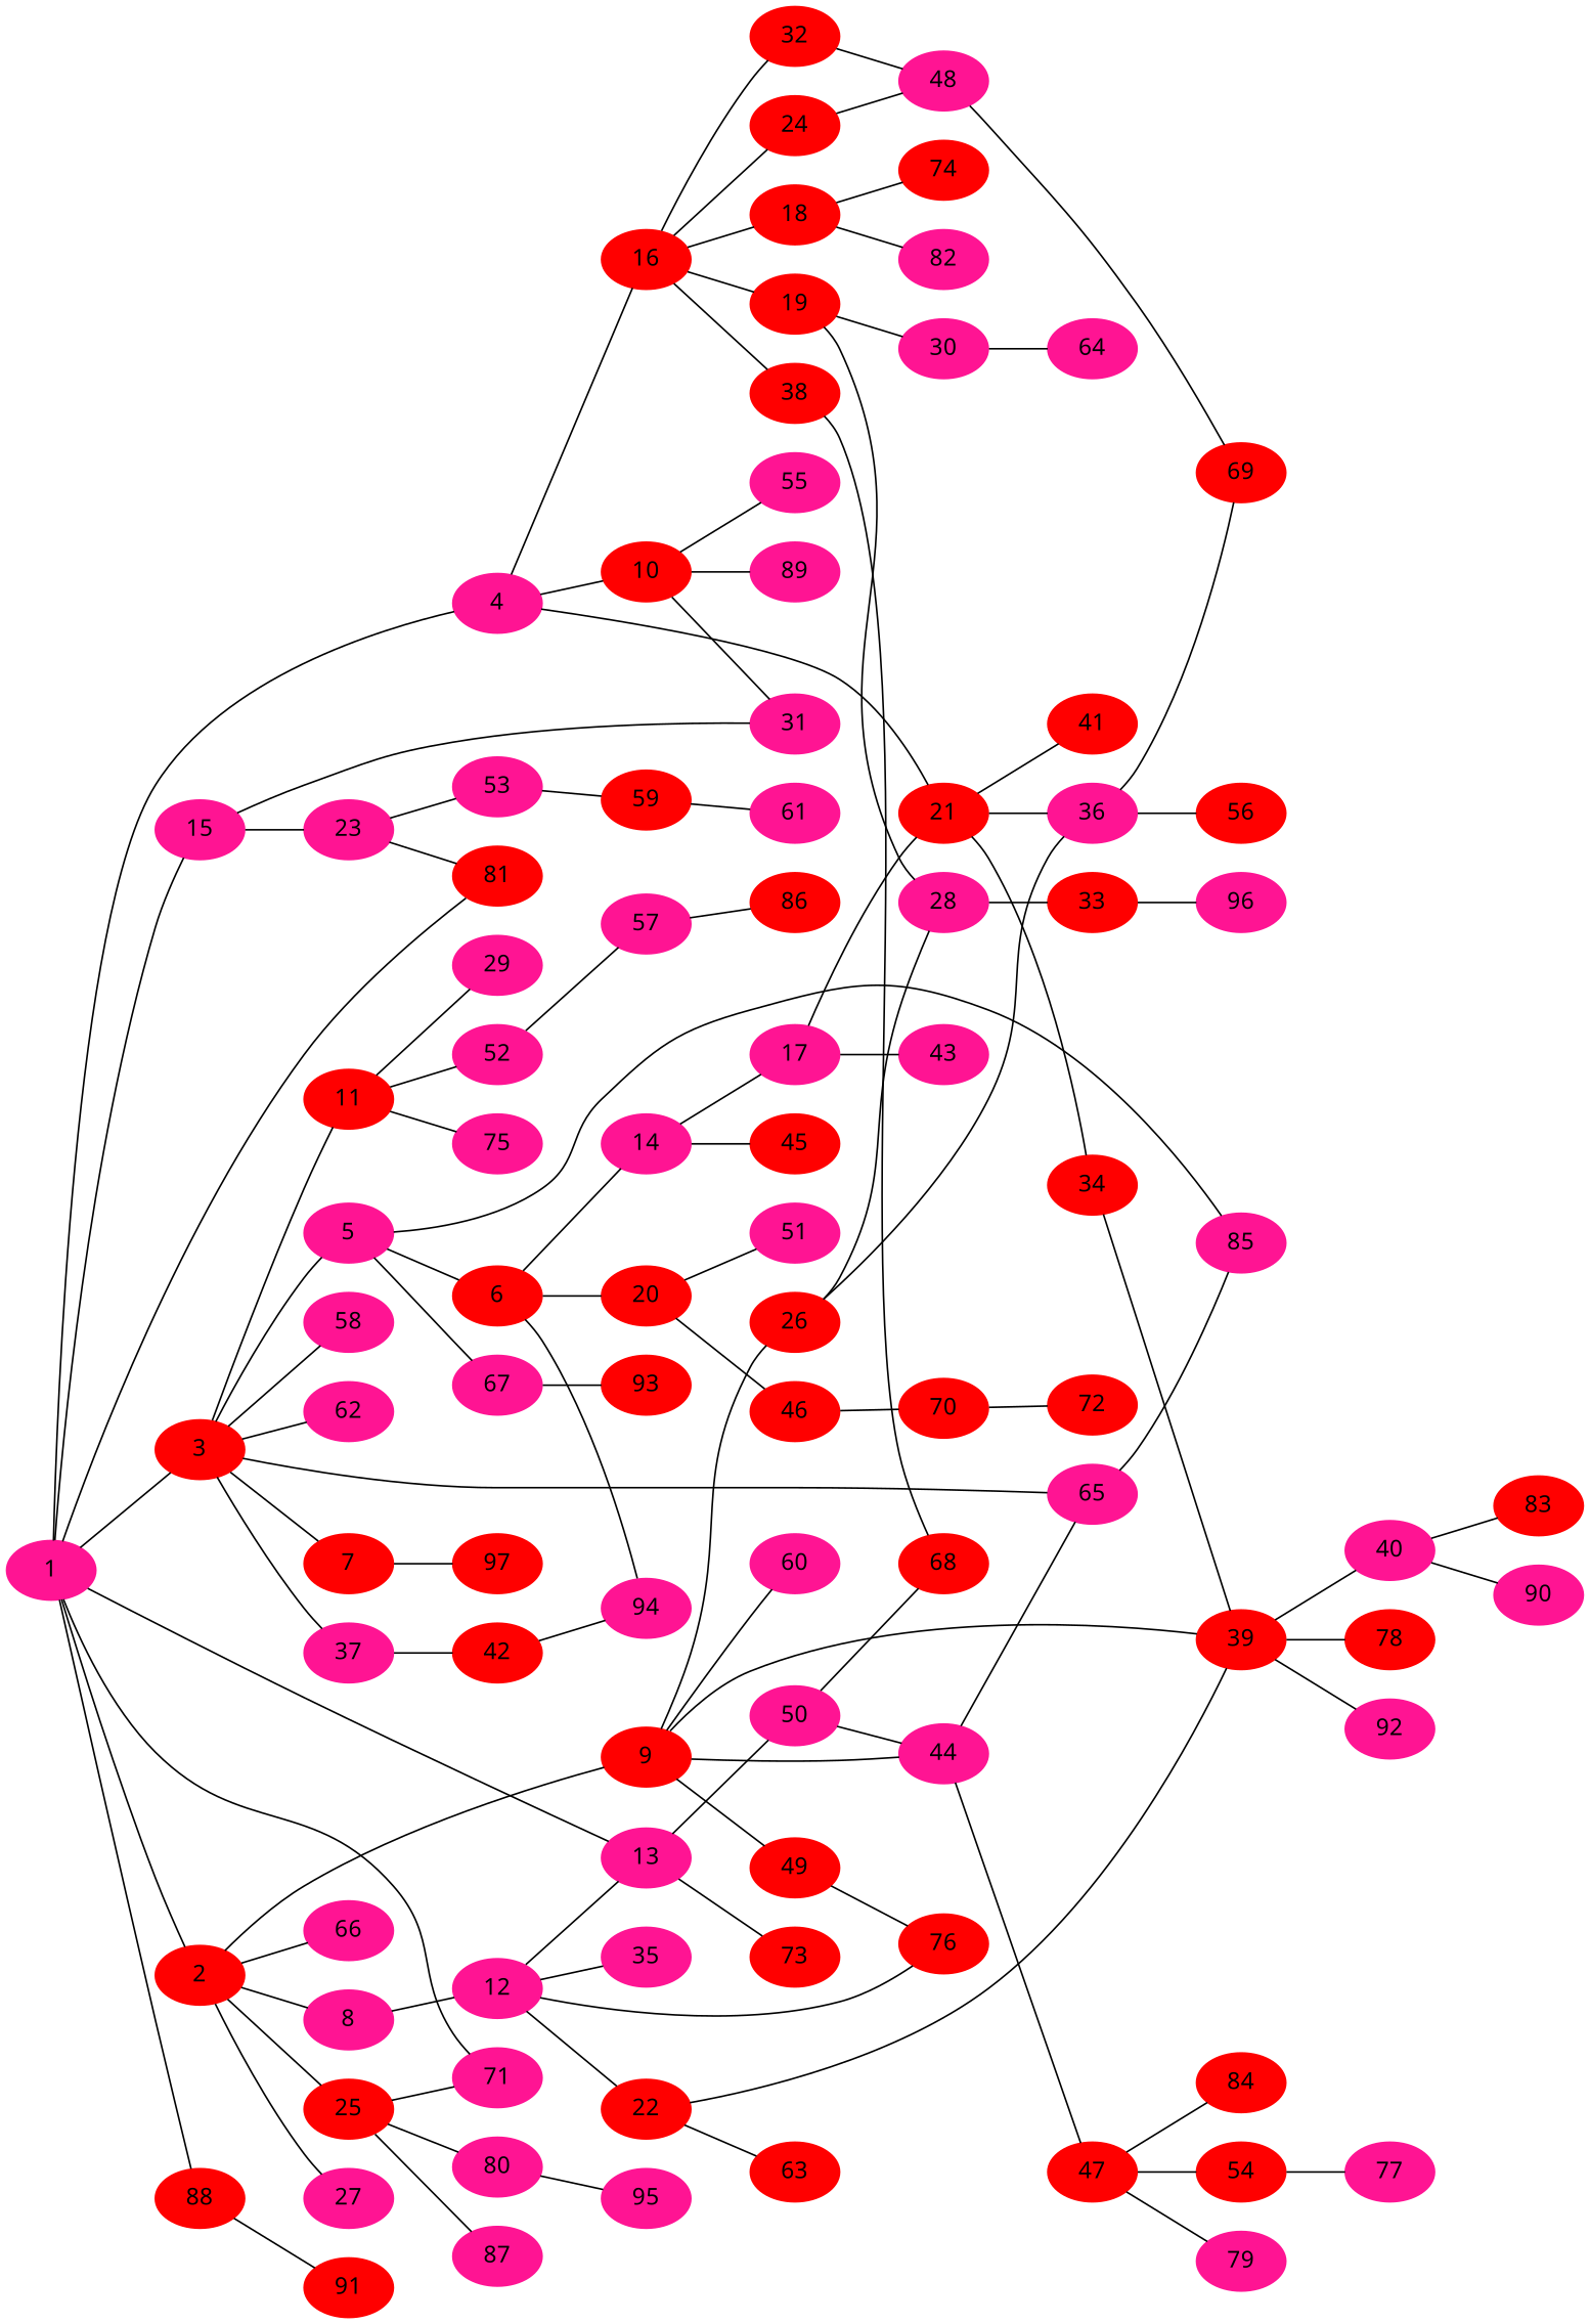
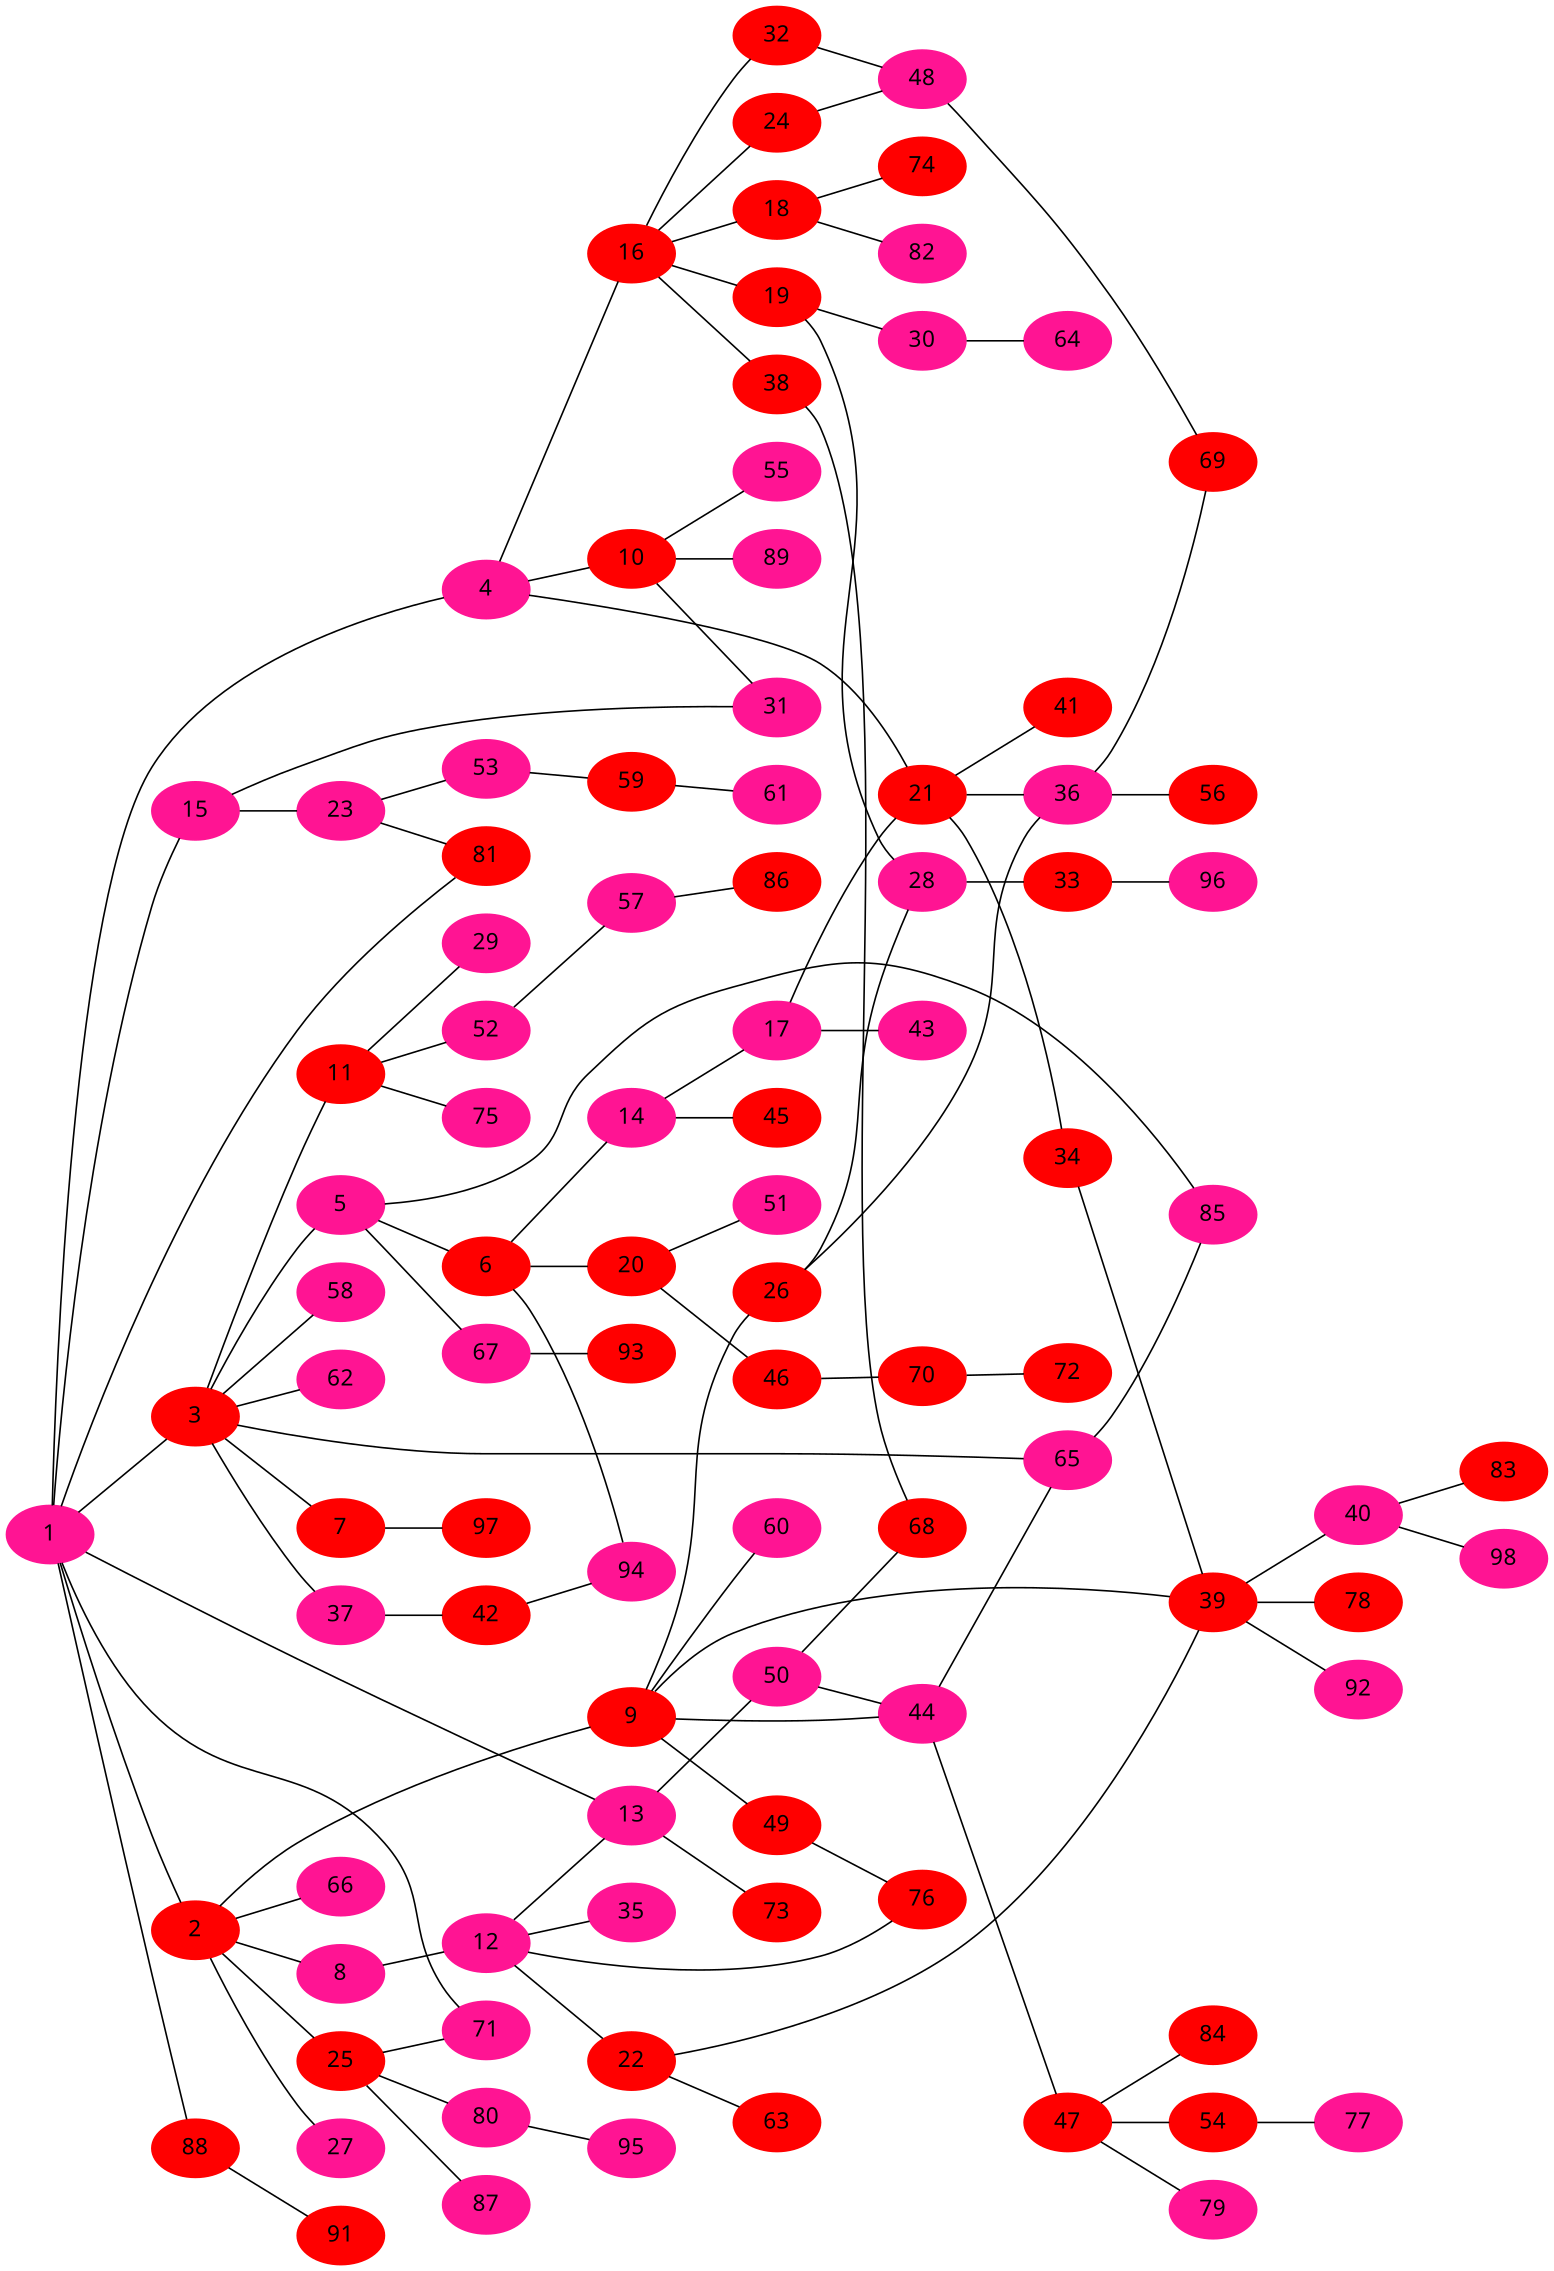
  graph {
    fontname="Noto Sans"
    rankdir=LR
    node [color=deeppink fontname="Noto Sans" style=filled]
    edge [fontname="Noto Sans"]
    2 [color=red]
    1
    3 [color=red]
    4
    13
    15
    71
    81 [color=red]
    88 [color=red]
    8
    9 [color=red]
    25 [color=red]
    27
    66
    5
    7 [color=red]
    11 [color=red]
    37
    58
    62
    65
    10 [color=red]
    16 [color=red]
    21 [color=red]
    50
    73 [color=red]
    31
    23
    91 [color=red]
    12
    26 [color=red]
    39 [color=red]
    44
    49 [color=red]
    60
    80
    87
    6 [color=red]
    67
    85
    97 [color=red]
    29
    52
    75
    42 [color=red]
    55
    89
    18 [color=red]
    19 [color=red]
    24 [color=red]
    32 [color=red]
    38 [color=red]
    34 [color=red]
    36
    41 [color=red]
    14
    20 [color=red]
    94
    93 [color=red]
    17
    45 [color=red]
    46 [color=red]
    51
    22 [color=red]
    35
    76 [color=red]
    28
    40
    78 [color=red]
    92
    47 [color=red]
    57
    63 [color=red]
    68 [color=red]
    43
    53
    74 [color=red]
    82
    30
    48
    33 [color=red]
    64
    70 [color=red]
    56 [color=red]
    69 [color=red]
    59 [color=red]
    95
    96
    83 [color=red]
-   90
+   90 [label=98]
    86 [color=red]
    54 [color=red]
    79
    84 [color=red]
    72 [color=red]
    77
    61
    2 -- 8
    2 -- 9
    2 -- 25
    2 -- 27
    2 -- 66
    1 -- 2
    1 -- 3
    1 -- 4
    1 -- 13
    1 -- 15
    1 -- 71
    1 -- 81
    1 -- 88
    3 -- 5
    3 -- 7
    3 -- 11
    3 -- 37
    3 -- 58
    3 -- 62
    3 -- 65
    4 -- 10
    4 -- 16
    4 -- 21
    13 -- 50
    13 -- 73
    15 -- 31
    15 -- 23
    88 -- 91
    8 -- 12
    9 -- 26
    9 -- 39
    9 -- 44
    9 -- 49
    9 -- 60
    25 -- 71
    25 -- 80
    25 -- 87
    5 -- 6
    5 -- 67
    5 -- 85
    7 -- 97
    11 -- 29
    11 -- 52
    11 -- 75
    37 -- 42
    65 -- 85
    10 -- 31
    10 -- 55
    10 -- 89
    16 -- 18
    16 -- 19
    16 -- 24
    16 -- 32
    16 -- 38
    21 -- 34
    21 -- 36
    21 -- 41
    50 -- 44
    50 -- 68
    23 -- 81
    23 -- 53
    12 -- 13
    12 -- 22
    12 -- 35
    12 -- 76
    26 -- 36
    26 -- 28
    39 -- 40
    39 -- 78
    39 -- 92
    44 -- 65
    44 -- 47
    49 -- 76
    80 -- 95
    6 -- 14
    6 -- 20
    6 -- 94
    67 -- 93
    52 -- 57
    42 -- 94
    18 -- 74
    18 -- 82
    19 -- 28
    19 -- 30
    24 -- 48
    32 -- 48
    38 -- 68
    34 -- 39
    36 -- 56
    36 -- 69
    14 -- 17
    14 -- 45
    20 -- 46
    20 -- 51
    17 -- 21
    17 -- 43
    46 -- 70
    22 -- 39
    22 -- 63
    28 -- 33
    40 -- 83
    40 -- 90
    47 -- 54
    47 -- 79
    47 -- 84
    57 -- 86
    53 -- 59
    30 -- 64
    48 -- 69
    33 -- 96
    70 -- 72
    59 -- 61
    54 -- 77
  }
